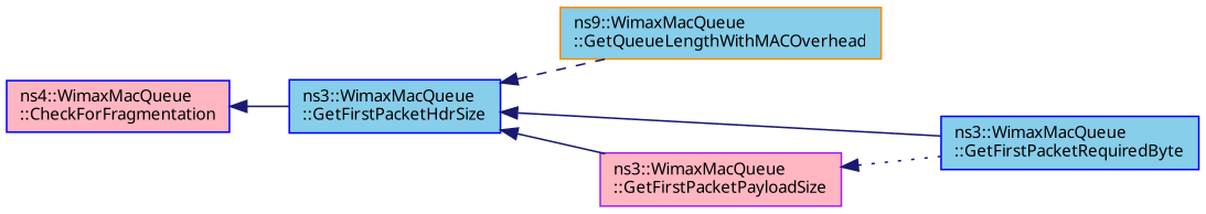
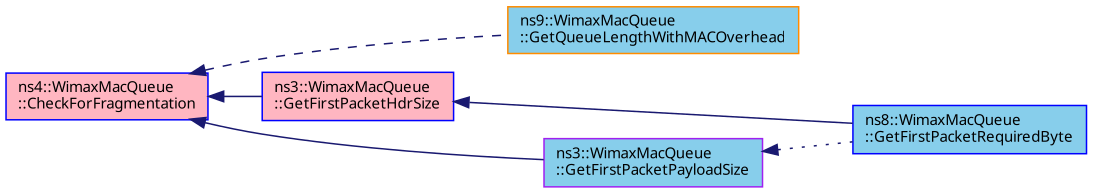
  digraph {
    fontname="Noto Sans"
    rankdir=LR
    node [color=blue fillcolor=skyblue fontname="Noto Sans" fontsize=10 shape=record style=filled]
    edge [color=midnightblue dir=back fontname="Noto Sans" fontsize=10 labelfontname=Helvetica labelfontsize=10 style=solid]
    n1 [fillcolor=lightpink fontcolor=black height=0.2 label="ns4::WimaxMacQueue\l::CheckForFragmentation" width=0.4]
    n2 [color=darkorange height=0.2 label="ns9::WimaxMacQueue\l::GetQueueLengthWithMACOverhead" width=0.4]
-   n3 [height=0.2 label="ns3::WimaxMacQueue\l::GetFirstPacketHdrSize" width=0.4]
-   n4 [color=purple fillcolor=lightpink height=0.2 label="ns3::WimaxMacQueue\l::GetFirstPacketPayloadSize" width=0.4]
-   n5 [height=0.2 label="ns3::WimaxMacQueue\l::GetFirstPacketRequiredByte" width=0.4]
-   n3 -> n2 [style=dashed]
+   n3 [fillcolor=lightpink height=0.2 label="ns3::WimaxMacQueue\l::GetFirstPacketHdrSize" width=0.4]
+   n4 [color=purple height=0.2 label="ns3::WimaxMacQueue\l::GetFirstPacketPayloadSize" width=0.4]
+   n5 [height=0.2 label="ns8::WimaxMacQueue\l::GetFirstPacketRequiredByte" width=0.4]
+   n1 -> n2 [style=dashed]
    n1 -> n3
-   n3 -> n4
+   n1 -> n4
    n3 -> n5
    n4 -> n5 [style=dotted]
  }
